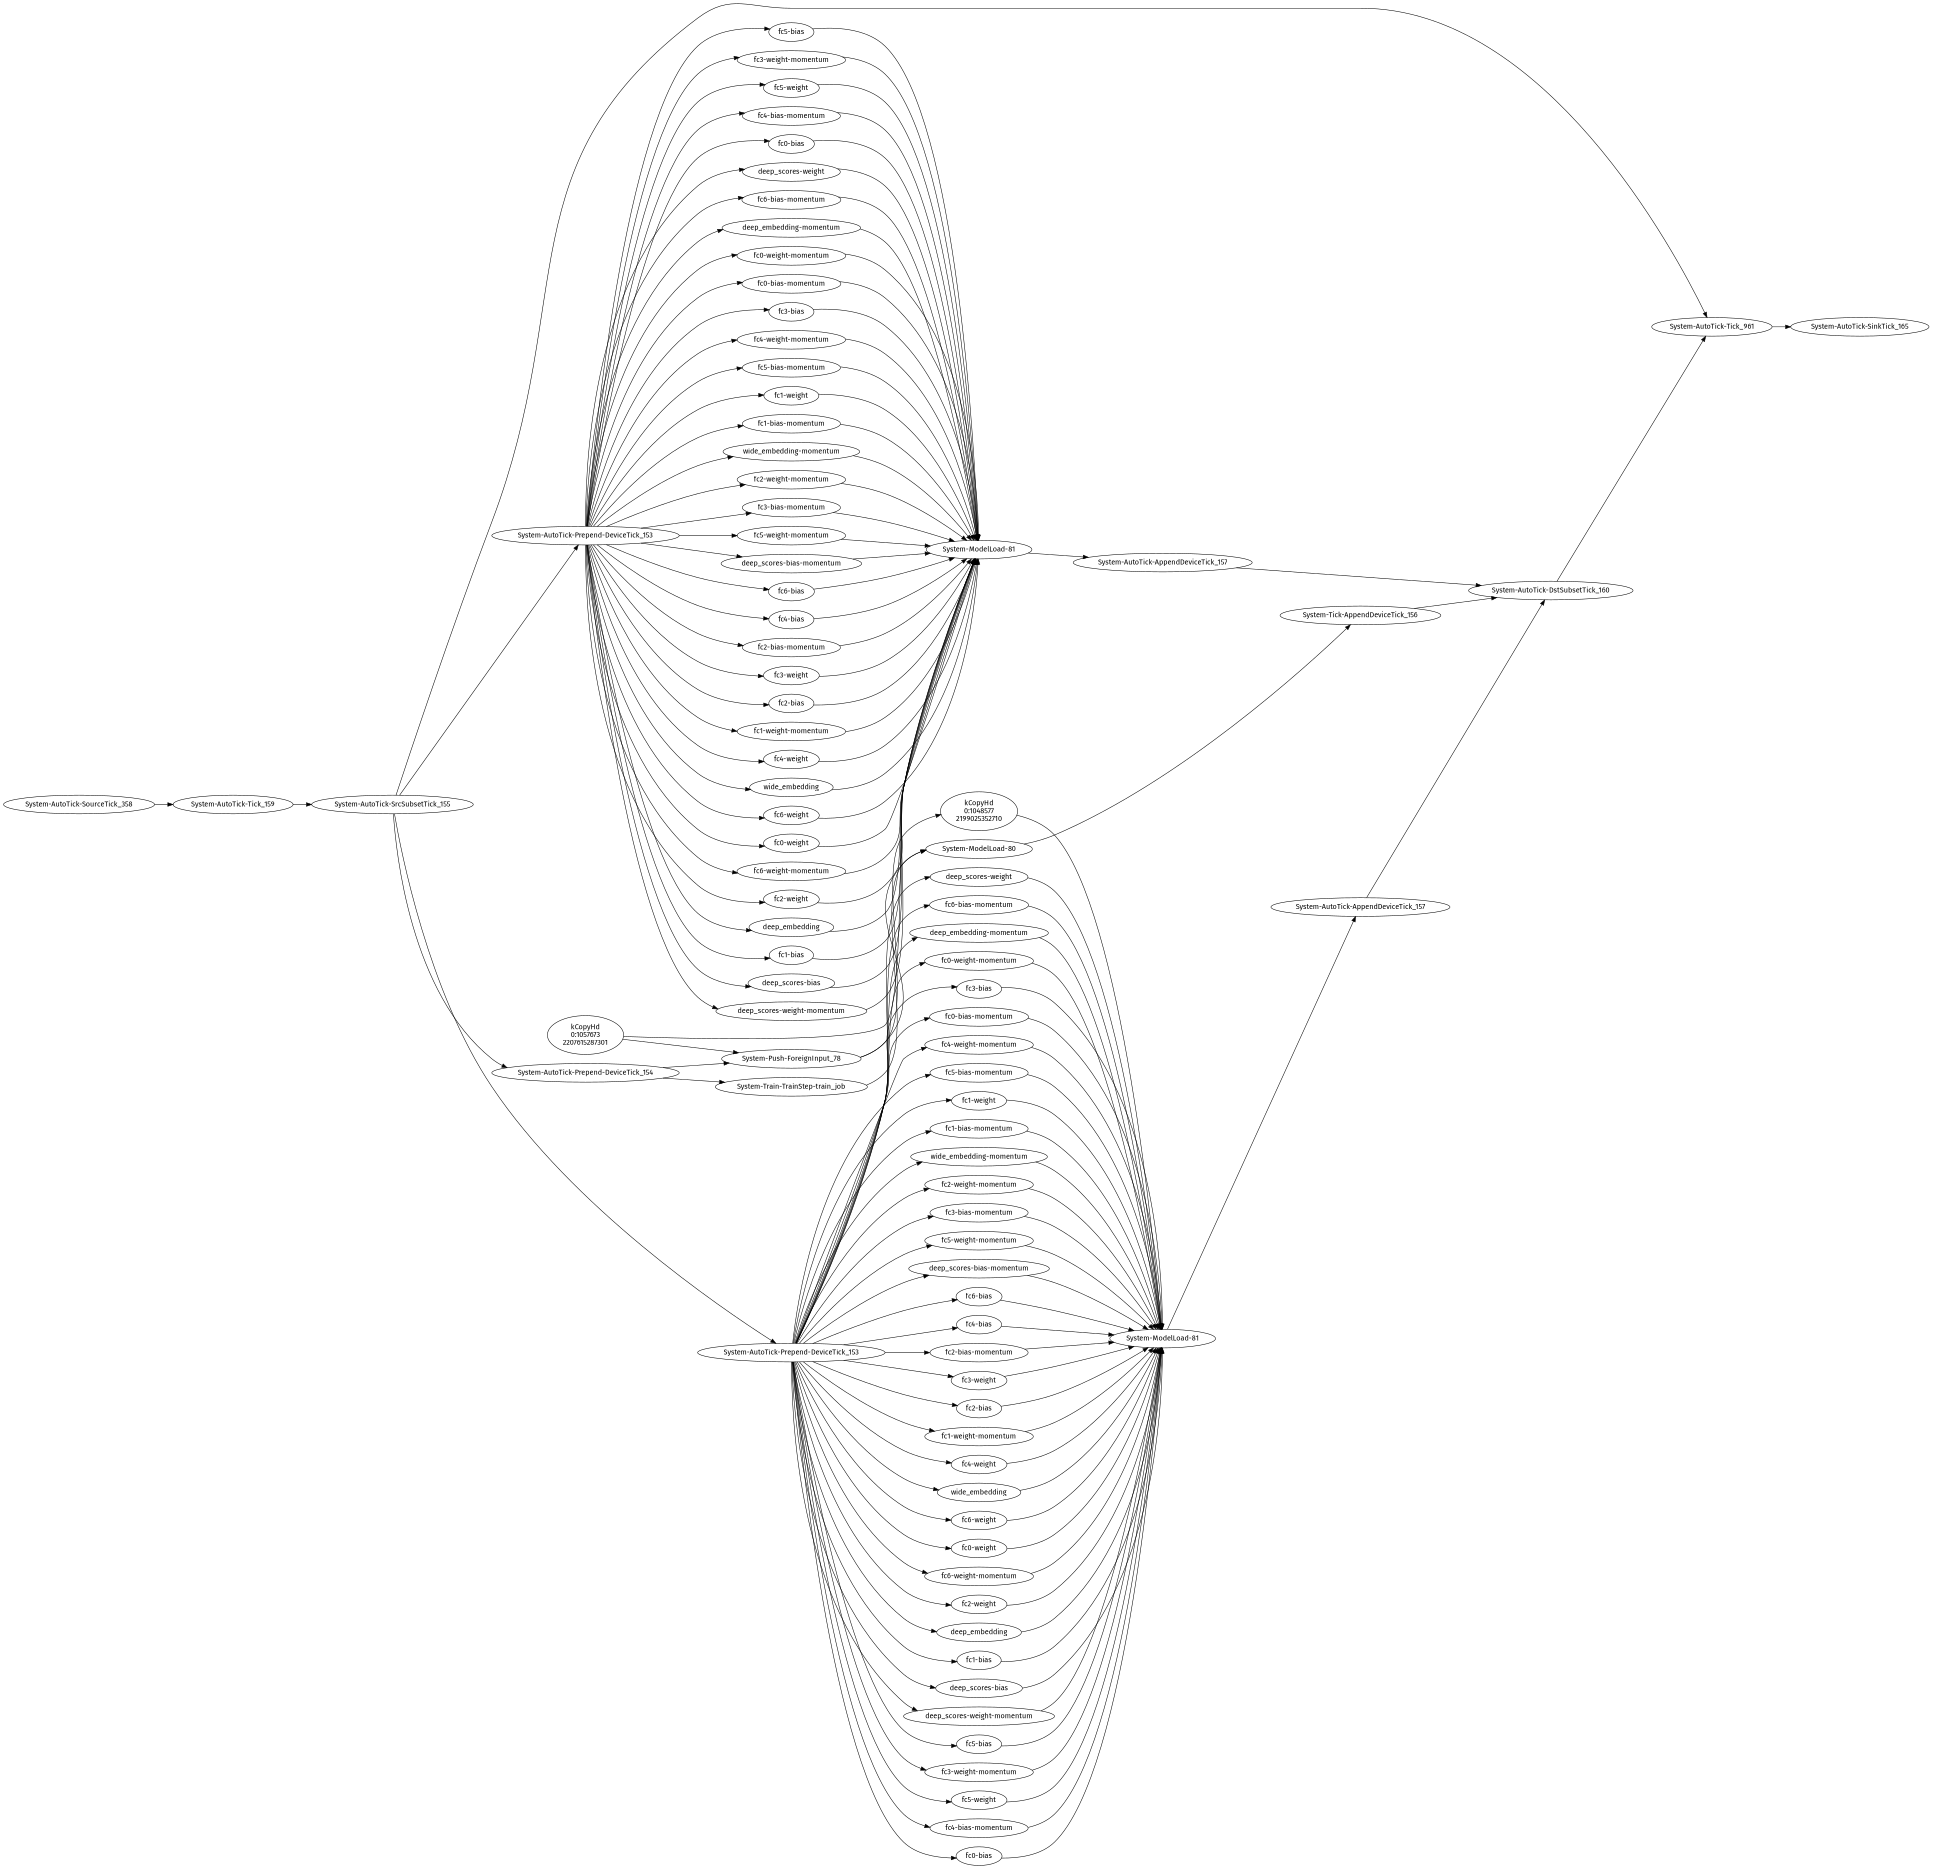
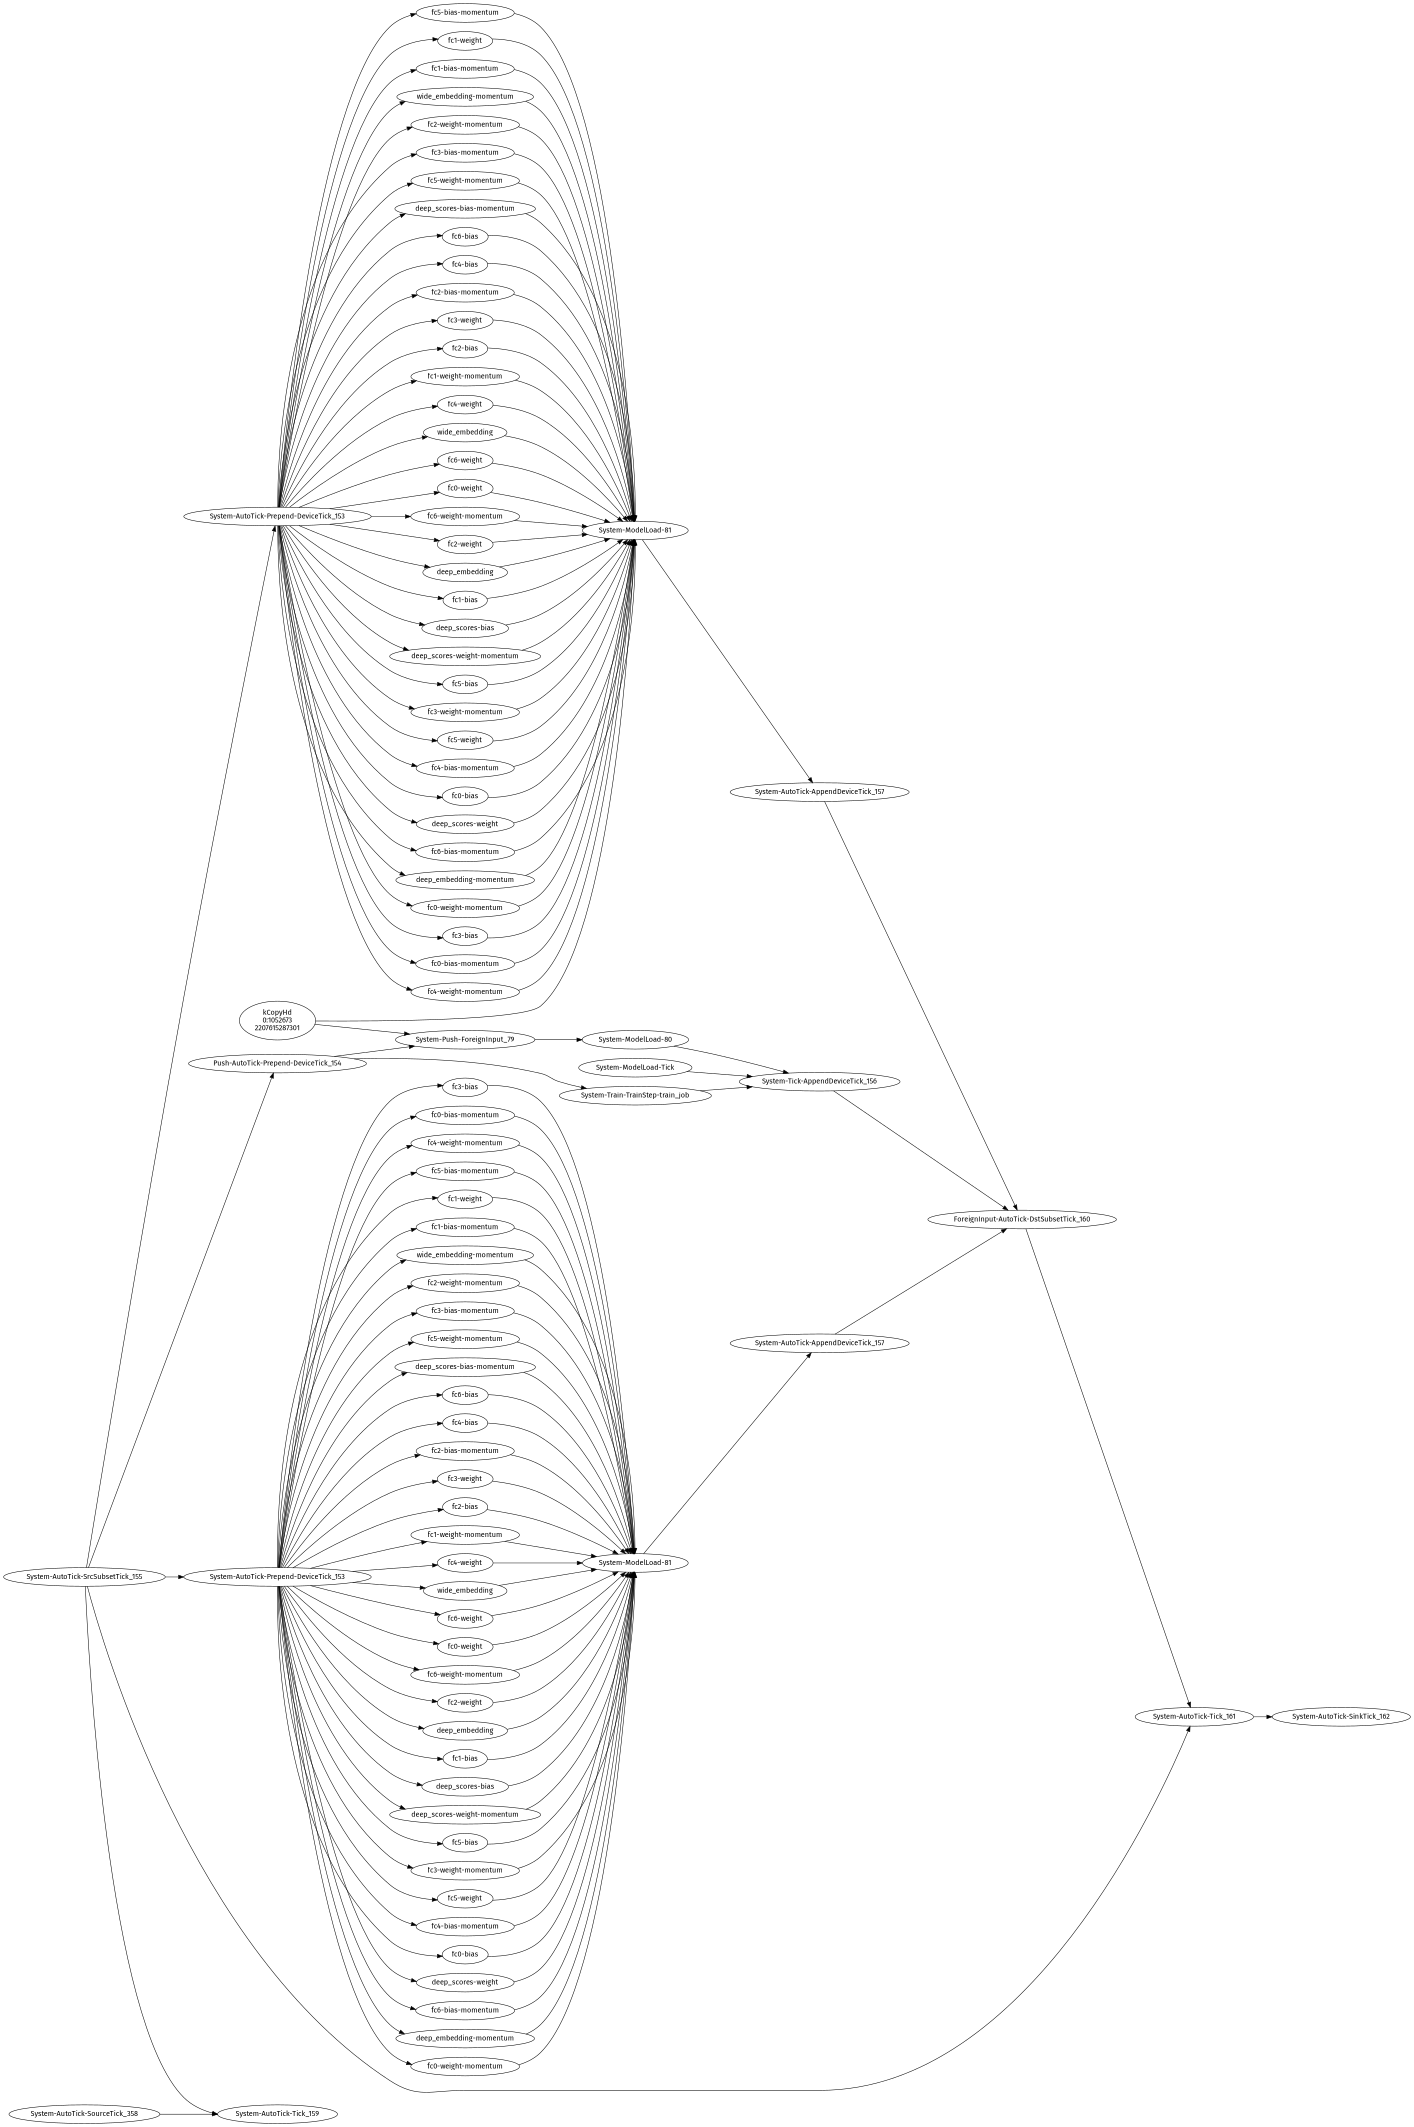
  digraph {
    fontname="Fira Sans"
    rankdir=LR
    node [fontname="Fira Sans"]
    edge [fontname="Fira Sans"]
-   n1 [label="System-Push-ForeignInput_78"]
+   n1 [label="System-Push-ForeignInput_79"]
    n2 [label="System-ModelLoad-80"]
-   n3 [label="kCopyHd\n0:1048577\n2199025352710"]
    n4 [label="System-Tick-AppendDeviceTick_156"]
    n5 [label="System-ModelLoad-81"]
-   n6 [label="kCopyHd\n0:1057673\n2207615287301"]
+   n6 [label="kCopyHd\n0:1052673\n2207615287301"]
    n7 [label="System-ModelLoad-81"]
-   n9 [label="System-AutoTick-DstSubsetTick_160"]
+   n8 [label="System-ModelLoad-Tick"]
+   n9 [label="ForeignInput-AutoTick-DstSubsetTick_160"]
    n10 [label="deep_scores-bias-momentum"]
    n11 [label="System-AutoTick-AppendDeviceTick_157"]
    n12 [label="deep_scores-bias-momentum"]
    n13 [label="System-AutoTick-AppendDeviceTick_157"]
    n14 [label="fc6-bias"]
    n15 [label="fc6-bias"]
    n16 [label="fc4-bias"]
    n17 [label="fc4-bias"]
    n18 [label="fc2-bias-momentum"]
    n19 [label="fc2-bias-momentum"]
    n20 [label="fc3-weight"]
    n21 [label="fc3-weight"]
    n22 [label="fc2-bias"]
    n23 [label="fc2-bias"]
    n24 [label="fc1-weight-momentum"]
    n25 [label="fc1-weight-momentum"]
    n26 [label="fc4-weight"]
    n27 [label="fc4-weight"]
    n28 [label=wide_embedding]
    n29 [label=wide_embedding]
    n30 [label="fc6-weight"]
    n31 [label="fc6-weight"]
    n32 [label="fc0-weight"]
    n33 [label="fc0-weight"]
    n34 [label="fc6-weight-momentum"]
    n35 [label="fc6-weight-momentum"]
    n36 [label="fc2-weight"]
    n37 [label="fc2-weight"]
    n38 [label=deep_embedding]
    n39 [label=deep_embedding]
    n40 [label="fc1-bias"]
    n41 [label="fc1-bias"]
    n42 [label="deep_scores-bias"]
    n43 [label="deep_scores-bias"]
    n44 [label="System-Train-TrainStep-train_job"]
    n45 [label="deep_scores-weight-momentum"]
    n46 [label="deep_scores-weight-momentum"]
    n47 [label="fc5-bias"]
    n48 [label="fc5-bias"]
    n49 [label="fc3-weight-momentum"]
    n50 [label="fc3-weight-momentum"]
    n51 [label="fc5-weight"]
    n52 [label="fc5-weight"]
    n53 [label="fc4-bias-momentum"]
    n54 [label="fc4-bias-momentum"]
    n55 [label="fc0-bias"]
    n56 [label="fc0-bias"]
    n57 [label="deep_scores-weight"]
    n58 [label="deep_scores-weight"]
    n59 [label="fc6-bias-momentum"]
    n60 [label="fc6-bias-momentum"]
    n61 [label="deep_embedding-momentum"]
    n62 [label="deep_embedding-momentum"]
    n63 [label="fc0-weight-momentum"]
    n64 [label="fc0-weight-momentum"]
    n65 [label="fc3-bias"]
    n66 [label="fc3-bias"]
    n67 [label="fc0-bias-momentum"]
    n68 [label="fc0-bias-momentum"]
    n69 [label="fc4-weight-momentum"]
    n70 [label="fc4-weight-momentum"]
    n71 [label="fc5-bias-momentum"]
    n72 [label="fc5-bias-momentum"]
    n73 [label="fc1-weight"]
    n74 [label="fc1-weight"]
    n75 [label="fc1-bias-momentum"]
    n76 [label="fc1-bias-momentum"]
    n77 [label="wide_embedding-momentum"]
    n78 [label="wide_embedding-momentum"]
    n79 [label="fc2-weight-momentum"]
    n80 [label="fc2-weight-momentum"]
    n81 [label="fc3-bias-momentum"]
    n82 [label="fc3-bias-momentum"]
    n83 [label="fc5-weight-momentum"]
    n84 [label="fc5-weight-momentum"]
    n85 [label="System-AutoTick-Prepend-DeviceTick_153"]
    n86 [label="System-AutoTick-Prepend-DeviceTick_153"]
-   n87 [label="System-AutoTick-Prepend-DeviceTick_154"]
+   n87 [label="Push-AutoTick-Prepend-DeviceTick_154"]
    n88 [label="System-AutoTick-SrcSubsetTick_155"]
-   n89 [label="System-AutoTick-Tick_961"]
+   n89 [label="System-AutoTick-Tick_161"]
    n90 [label="System-AutoTick-SourceTick_358"]
    n91 [label="System-AutoTick-Tick_159"]
-   n92 [label="System-AutoTick-SinkTick_165"]
+   n92 [label="System-AutoTick-SinkTick_162"]
    n1 -> n2
-   n1 -> n3
    n2 -> n4
-   n3 -> n5
    n4 -> n9
    n5 -> n11
    n6 -> n1
    n6 -> n7
    n7 -> n13
+   n8 -> n4
    n9 -> n89
    n10 -> n5
    n11 -> n9
    n12 -> n7
    n13 -> n9
    n14 -> n5
    n15 -> n7
    n16 -> n5
    n17 -> n7
    n18 -> n5
    n19 -> n7
    n20 -> n5
    n21 -> n7
    n22 -> n5
    n23 -> n7
    n24 -> n5
    n25 -> n7
    n26 -> n5
    n27 -> n7
    n28 -> n5
    n29 -> n7
    n30 -> n5
    n31 -> n7
    n32 -> n5
    n33 -> n7
    n34 -> n5
    n35 -> n7
    n36 -> n5
    n37 -> n7
    n38 -> n5
    n39 -> n7
    n40 -> n5
    n41 -> n7
    n42 -> n5
    n43 -> n7
-   n44 -> n2
+   n44 -> n4
    n45 -> n5
    n46 -> n7
    n47 -> n5
    n48 -> n7
    n49 -> n5
    n50 -> n7
    n51 -> n5
    n52 -> n7
    n53 -> n5
    n54 -> n7
    n55 -> n5
    n56 -> n7
    n57 -> n5
    n58 -> n7
    n59 -> n5
    n60 -> n7
    n61 -> n5
    n62 -> n7
    n63 -> n5
    n64 -> n7
    n65 -> n5
    n66 -> n7
    n67 -> n5
    n68 -> n7
    n69 -> n5
    n70 -> n7
    n71 -> n5
    n72 -> n7
    n73 -> n5
    n74 -> n7
    n75 -> n5
    n76 -> n7
    n77 -> n5
    n78 -> n7
    n79 -> n5
    n80 -> n7
    n81 -> n5
    n82 -> n7
    n83 -> n5
    n84 -> n7
    n85 -> n10
    n85 -> n14
    n85 -> n16
    n85 -> n18
    n85 -> n20
    n85 -> n22
    n85 -> n24
    n85 -> n26
    n85 -> n28
    n85 -> n30
    n85 -> n32
    n85 -> n34
    n85 -> n36
    n85 -> n38
    n85 -> n40
    n85 -> n42
    n85 -> n45
    n85 -> n47
    n85 -> n49
    n85 -> n51
    n85 -> n53
    n85 -> n55
    n85 -> n57
    n85 -> n59
    n85 -> n61
    n85 -> n63
    n85 -> n65
    n85 -> n67
    n85 -> n69
    n85 -> n71
    n85 -> n73
    n85 -> n75
    n85 -> n77
    n85 -> n79
    n85 -> n81
    n85 -> n83
    n86 -> n12
    n86 -> n15
    n86 -> n17
    n86 -> n19
    n86 -> n21
    n86 -> n23
    n86 -> n25
    n86 -> n27
    n86 -> n29
    n86 -> n31
    n86 -> n33
    n86 -> n35
    n86 -> n37
    n86 -> n39
    n86 -> n41
    n86 -> n43
    n86 -> n46
    n86 -> n48
    n86 -> n50
    n86 -> n52
    n86 -> n54
    n86 -> n56
    n86 -> n58
    n86 -> n60
    n86 -> n62
    n86 -> n64
    n86 -> n66
    n86 -> n68
    n86 -> n70
    n86 -> n72
    n86 -> n74
    n86 -> n76
    n86 -> n78
    n86 -> n80
    n86 -> n82
    n86 -> n84
    n87 -> n1
    n87 -> n44
    n88 -> n85
    n88 -> n86
    n88 -> n87
    n88 -> n89
    n89 -> n92
    n90 -> n91
-   n91 -> n88
+   n88 -> n91
  }
